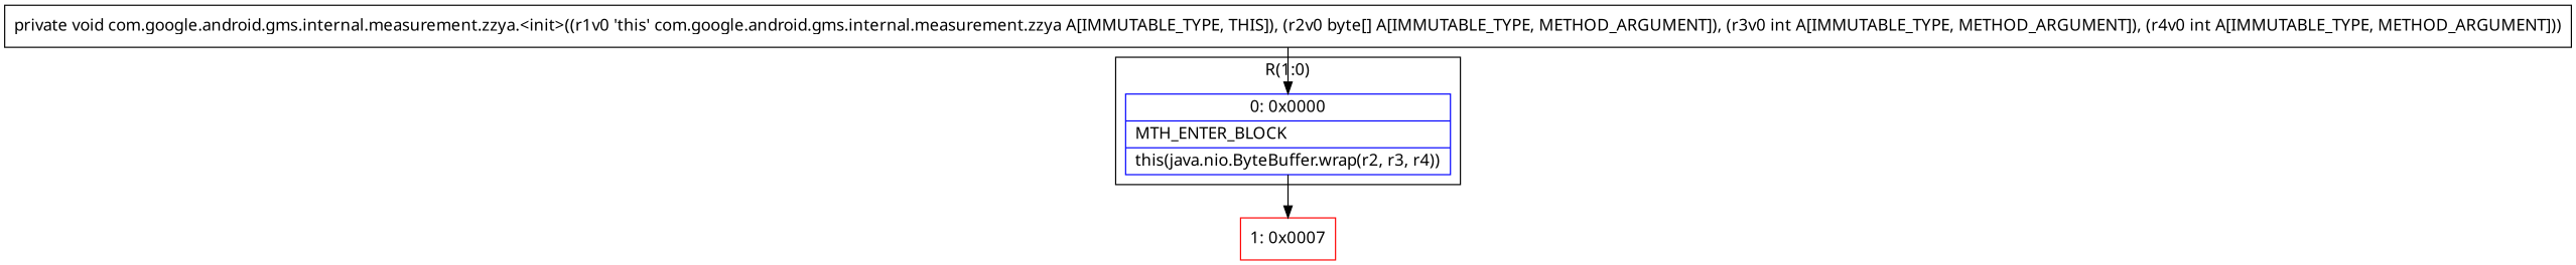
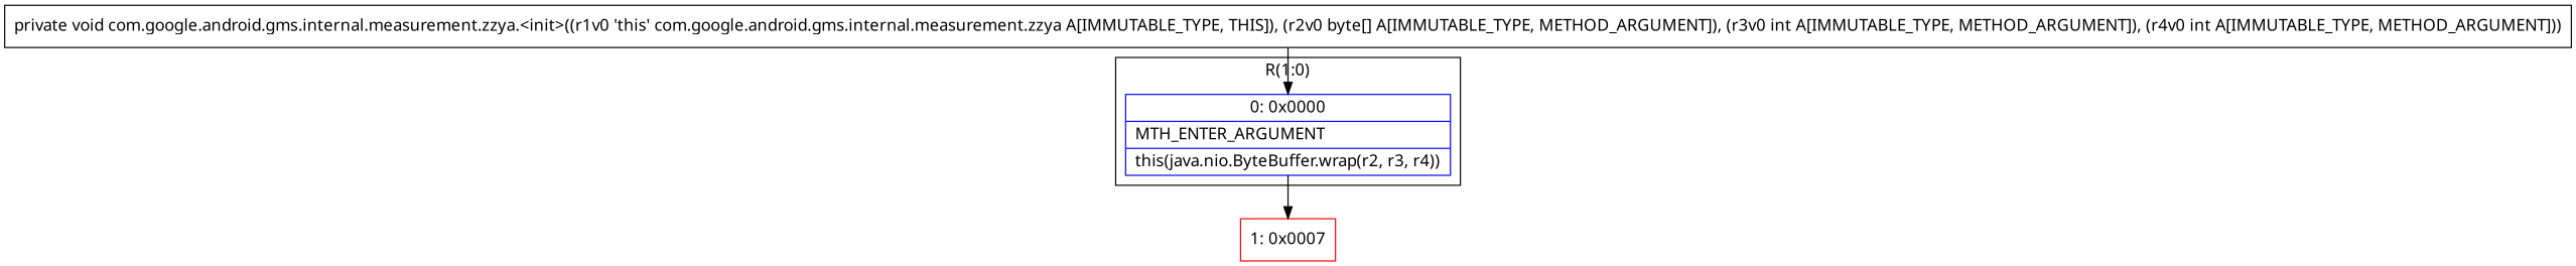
  digraph {
    fontname="Noto Sans"
    node [shape=record fontname="Noto Sans"]
    edge [fontname="Noto Sans"]
-   n1 [color=blue label="{0\:\ 0x0000|MTH_ENTER_BLOCK\l|this(java.nio.ByteBuffer.wrap(r2, r3, r4))\l}"]
+   n1 [color=blue label="{0\:\ 0x0000|MTH_ENTER_ARGUMENT\l|this(java.nio.ByteBuffer.wrap(r2, r3, r4))\l}"]
    n2 [color=red label="{1\:\ 0x0007}"]
    n3 [label="{private void com.google.android.gms.internal.measurement.zzya.\<init\>((r1v0 'this' com.google.android.gms.internal.measurement.zzya A[IMMUTABLE_TYPE, THIS]), (r2v0 byte[] A[IMMUTABLE_TYPE, METHOD_ARGUMENT]), (r3v0 int A[IMMUTABLE_TYPE, METHOD_ARGUMENT]), (r4v0 int A[IMMUTABLE_TYPE, METHOD_ARGUMENT])) }"]
    subgraph cluster_1 {
      label="R(1:0)"
      n1
    }
    n1 -> n2
    n3 -> n1
  }
